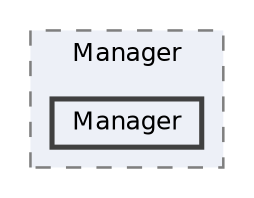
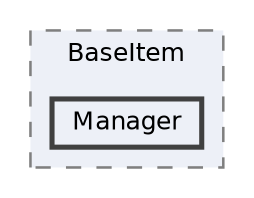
  digraph {
    compound=true
    n1 [color=grey25 fillcolor="#edf0f7" fontname=Helvetica fontsize=10 height=0.2 label=Manager shape=box style="filled,bold" width=0.4]
    subgraph cluster_1 {
      bgcolor="#edf0f7"
      fontname=Helvetica
      fontsize=10
-     label=Manager
+     label=BaseItem
      pencolor=grey50
      style="filled,dashed"
      n1
    }
  }
